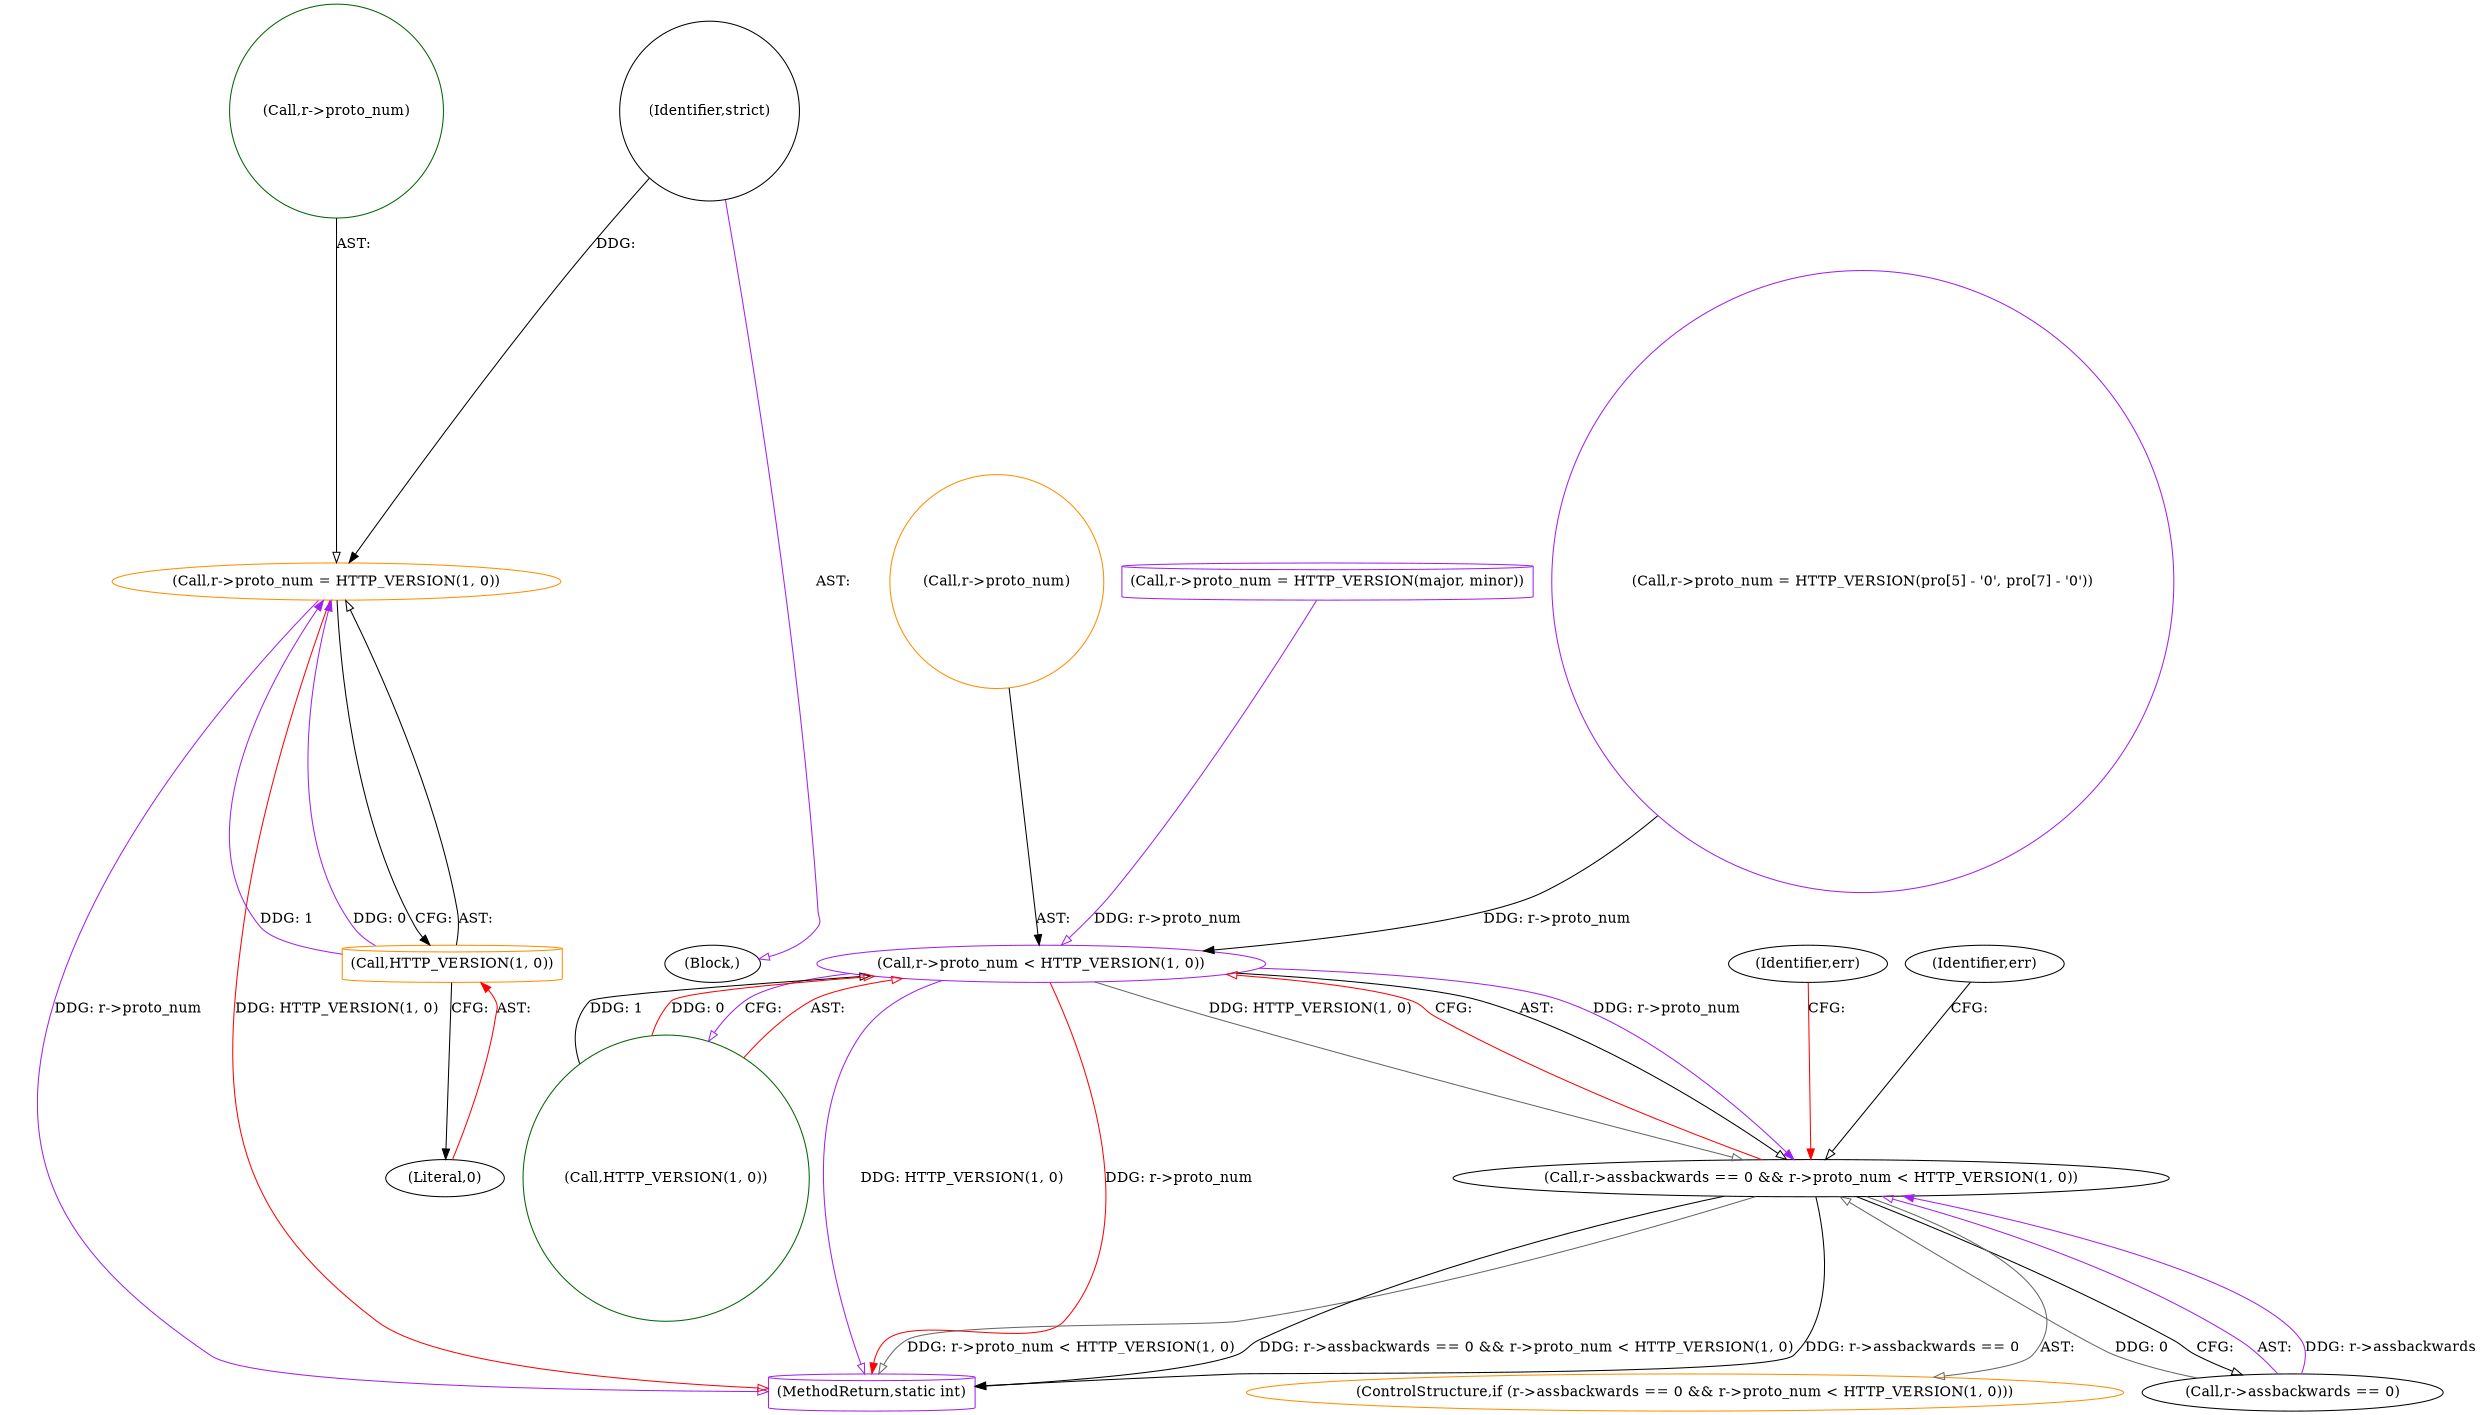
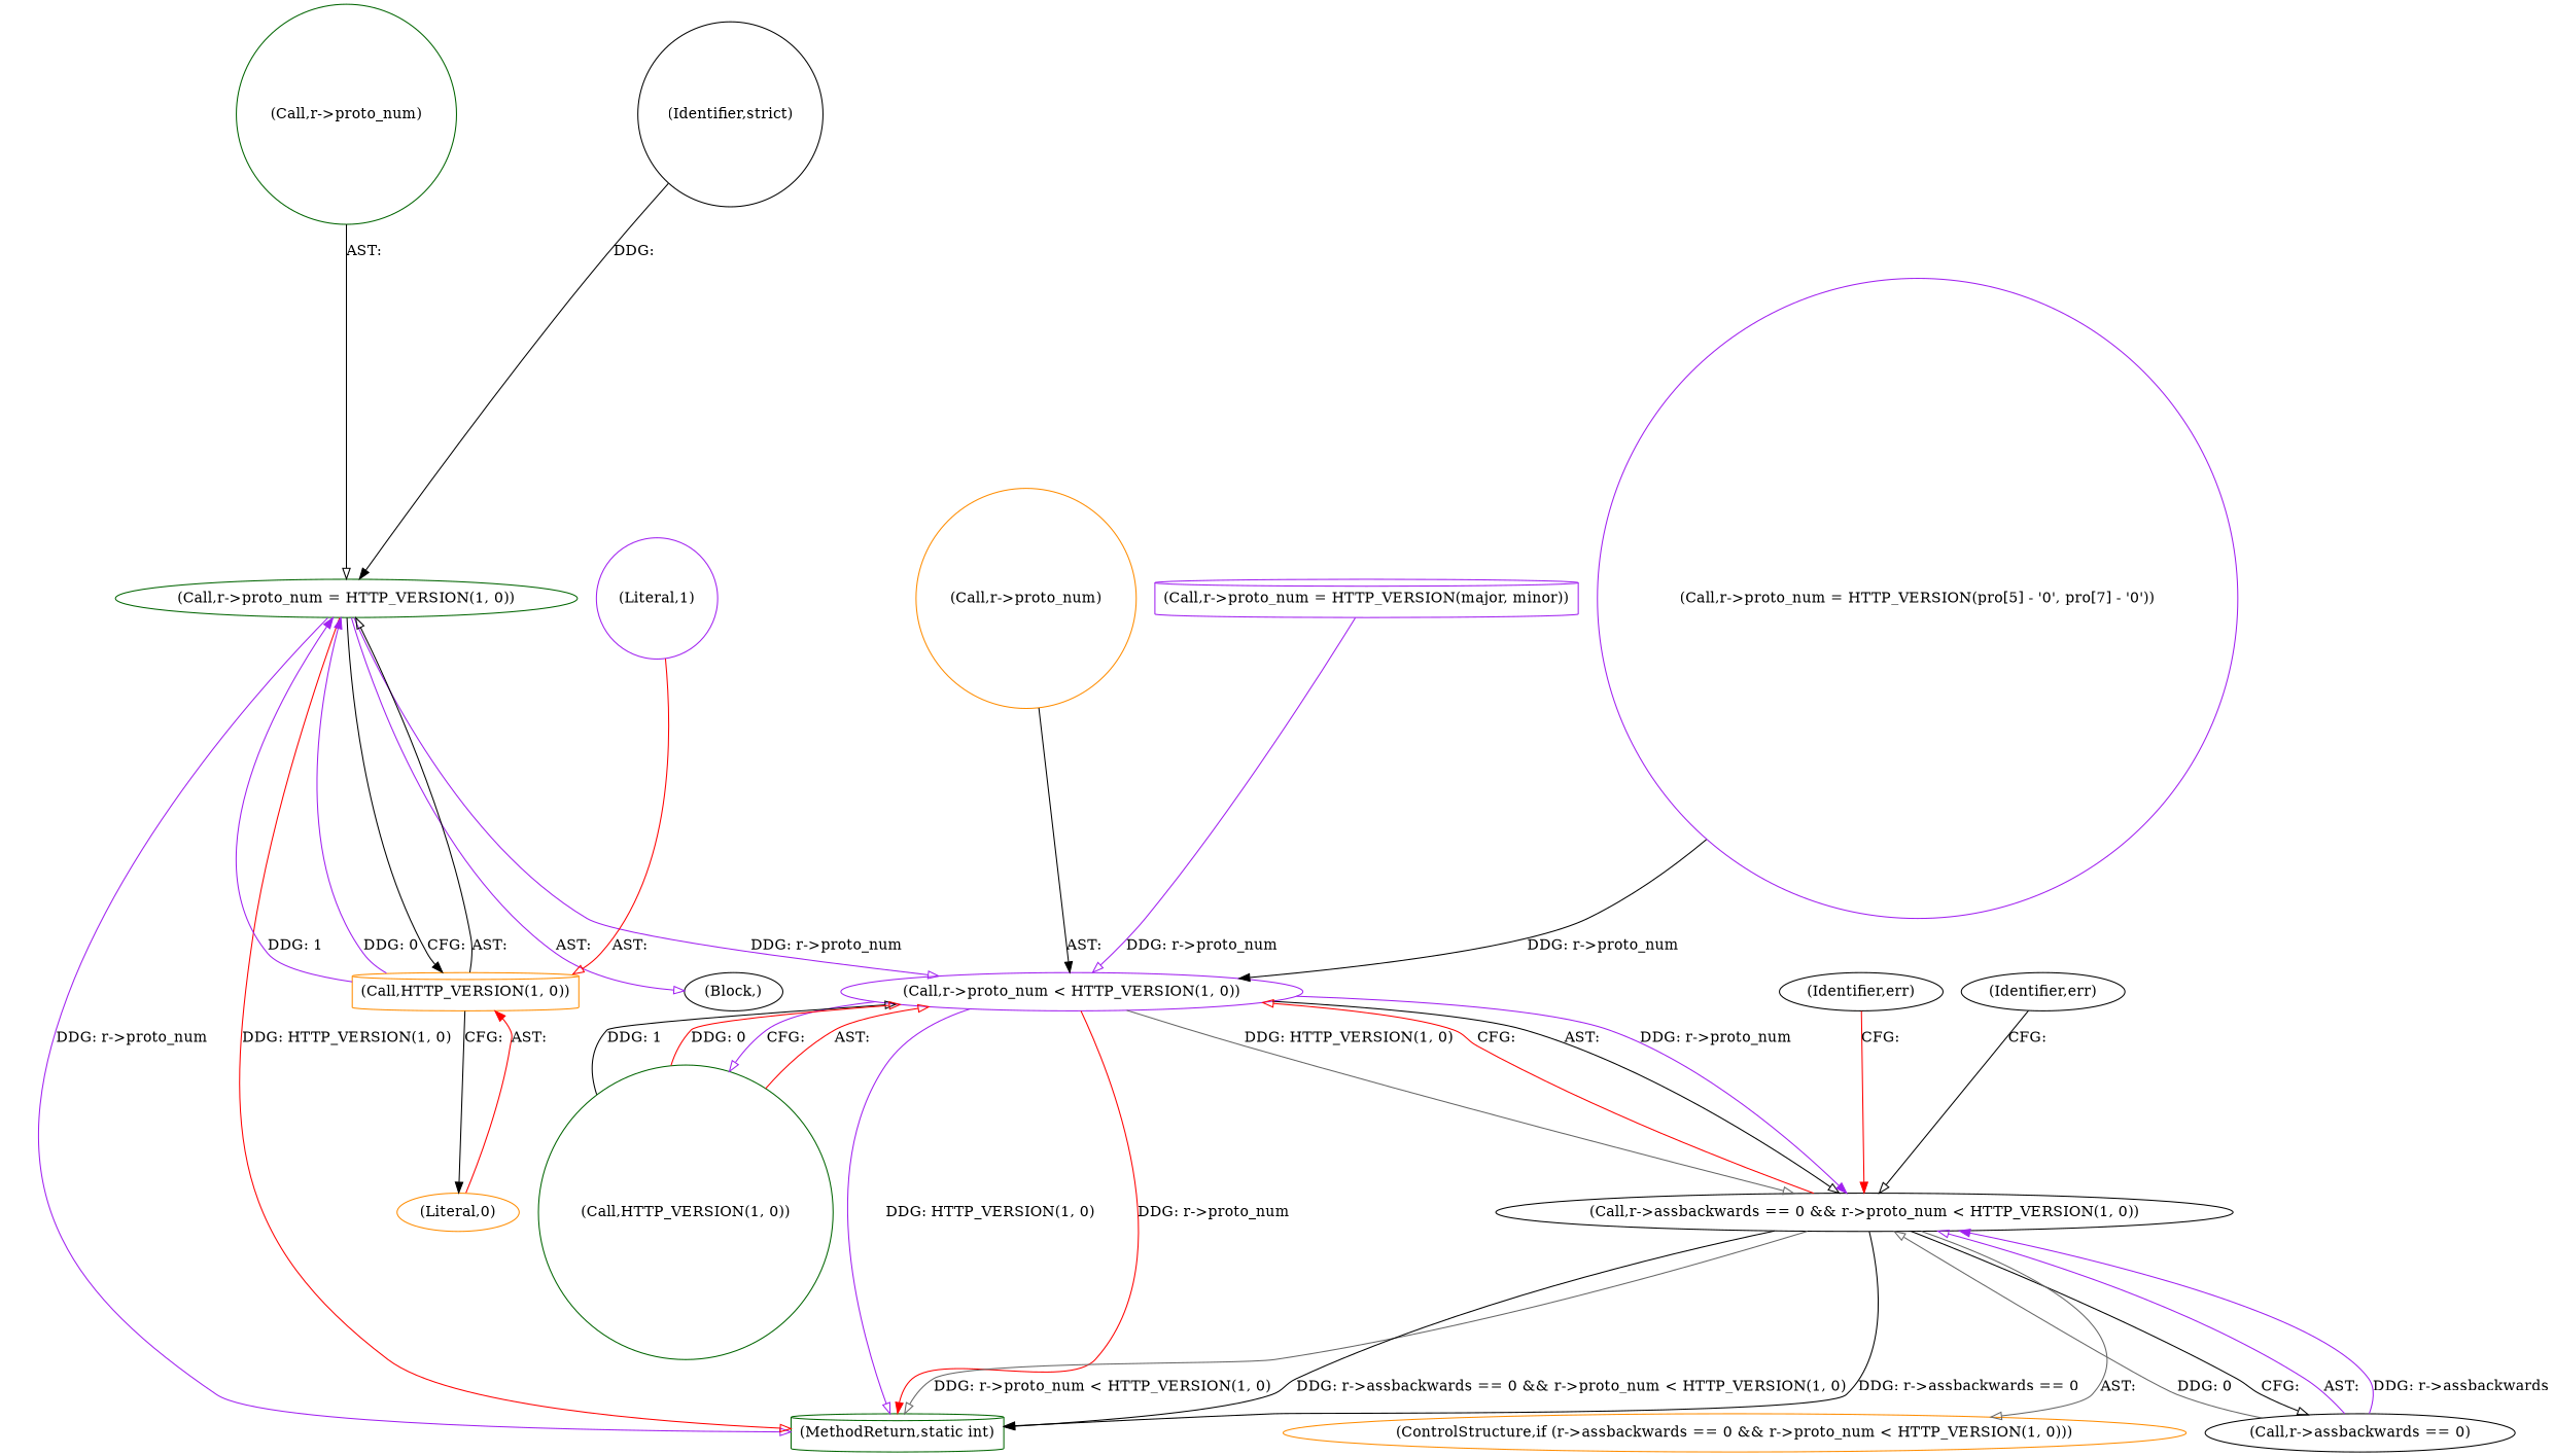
  digraph {
    node [color=black shape=ellipse]
    edge [arrowhead=onormal color=black]
-   n1 [color=darkorange label="(Call,r->proto_num = HTTP_VERSION(1, 0))"]
+   n1 [color=darkgreen label="(Call,r->proto_num = HTTP_VERSION(1, 0))"]
    n2 [color=darkorange label="(Call,HTTP_VERSION(1, 0))" shape=cylinder]
    n3 [color=purple label="(Call,r->proto_num < HTTP_VERSION(1, 0))"]
-   n4 [color=purple label="(MethodReturn,static int)" shape=cylinder]
+   n4 [color=darkgreen label="(MethodReturn,static int)" shape=cylinder]
    n5 [label="(Block,)"]
-   n6 [label="(Literal,0)"]
+   n6 [color=darkorange label="(Literal,0)"]
    n7 [label="(Call,r->assbackwards == 0 && r->proto_num < HTTP_VERSION(1, 0))"]
    n8 [color=darkgreen label="(Call,HTTP_VERSION(1, 0))" shape=circle]
    n9 [label="(Call,r->assbackwards == 0)"]
    n10 [color=darkorange label="(ControlStructure,if (r->assbackwards == 0 && r->proto_num < HTTP_VERSION(1, 0)))"]
    n11 [color=darkgreen label="(Call,r->proto_num)" shape=circle]
    n12 [color=purple label="(Call,r->proto_num = HTTP_VERSION(pro[5] - '0', pro[7] - '0'))" shape=circle]
    n13 [color=darkorange label="(Call,r->proto_num)" shape=circle]
    n14 [color=purple label="(Call,r->proto_num = HTTP_VERSION(major, minor))" shape=cylinder]
    n15 [label="(Identifier,err)"]
+   n16 [color=purple label="(Literal,1)" shape=circle]
    n17 [label="(Identifier,err)"]
    n18 [label="(Identifier,strict)" shape=circle]
    n1 -> n2 [arrowhead=normal label="CFG: "]
+   n1 -> n3 [color=purple label="DDG: r->proto_num"]
    n1 -> n4 [color=purple label="DDG: r->proto_num"]
    n1 -> n4 [color=red label="DDG: HTTP_VERSION(1, 0)"]
-   n18 -> n5 [color=purple label="AST: "]
+   n1 -> n5 [color=purple label="AST: "]
    n2 -> n1 [label="AST: "]
    n2 -> n1 [arrowhead=normal color=purple label="DDG: 1"]
    n2 -> n1 [arrowhead=normal color=purple label="DDG: 0"]
    n2 -> n6 [arrowhead=normal label="CFG: "]
    n3 -> n4 [color=purple label="DDG: HTTP_VERSION(1, 0)"]
    n3 -> n4 [arrowhead=normal color=red label="DDG: r->proto_num"]
    n3 -> n7 [label="AST: "]
    n3 -> n7 [arrowhead=normal color=purple label="DDG: r->proto_num"]
    n3 -> n7 [color=gray40 label="DDG: HTTP_VERSION(1, 0)"]
    n3 -> n8 [color=purple label="CFG: "]
    n6 -> n2 [arrowhead=normal color=red label="AST: "]
    n7 -> n3 [color=red label="CFG: "]
    n7 -> n4 [color=gray40 label="DDG: r->proto_num < HTTP_VERSION(1, 0)"]
    n7 -> n4 [arrowhead=normal label="DDG: r->assbackwards == 0 && r->proto_num < HTTP_VERSION(1, 0)"]
    n7 -> n4 [label="DDG: r->assbackwards == 0"]
    n7 -> n9 [label="CFG: "]
    n7 -> n10 [color=gray40 label="AST: "]
    n8 -> n3 [color=red label="AST: "]
    n8 -> n3 [label="DDG: 1"]
    n8 -> n3 [color=red label="DDG: 0"]
    n9 -> n7 [color=purple label="AST: "]
    n9 -> n7 [arrowhead=normal color=purple label="DDG: r->assbackwards"]
    n9 -> n7 [color=gray40 label="DDG: 0"]
    n11 -> n1 [label="AST: "]
    n12 -> n3 [arrowhead=normal label="DDG: r->proto_num"]
    n13 -> n3 [arrowhead=normal label="AST: "]
    n14 -> n3 [color=purple label="DDG: r->proto_num"]
    n15 -> n7 [arrowhead=normal color=red label="CFG: "]
+   n16 -> n2 [color=red label="AST: "]
    n17 -> n7 [label="CFG: "]
    n18 -> n1 [arrowhead=normal label="DDG: "]
  }
